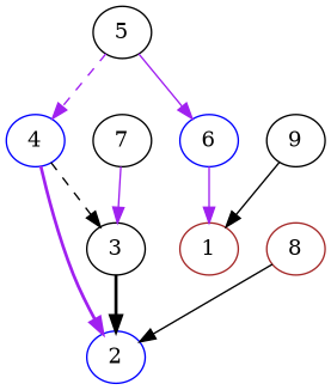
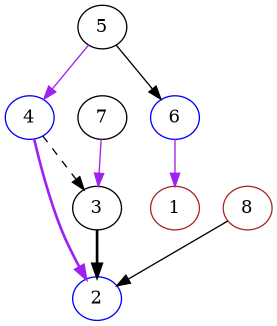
  digraph {
    splines=true
    node [color=black shape=ellipse]
    edge [color=purple style=solid]
    n1 [color=brown height=0.3 label=1 width=0.3]
    n2 [color=blue height=0.3 label=2 width=0.3]
    n3 [height=0.3 label=3 width=0.3]
    n4 [color=blue height=0.3 label=4 width=0.3]
    n5 [height=0.3 label=5 width=0.3]
    n6 [color=blue height=0.3 label=6 width=0.3]
    n7 [height=0.3 label=7 width=0.3]
    n8 [color=brown height=0.3 label=8 width=0.3]
-   n9 [height=0.3 label=9 width=0.3]
    n3 -> n2 [color=black style=bold]
    n4 -> n2 [style=bold]
    n4 -> n3 [color=black style=dashed]
-   n5 -> n4 [style=dashed]
-   n5 -> n6
+   n5 -> n4
+   n5 -> n6 [color=black]
    n6 -> n1
    n7 -> n3
    n8 -> n2 [color=black]
-   n9 -> n1 [color=black]
  }
